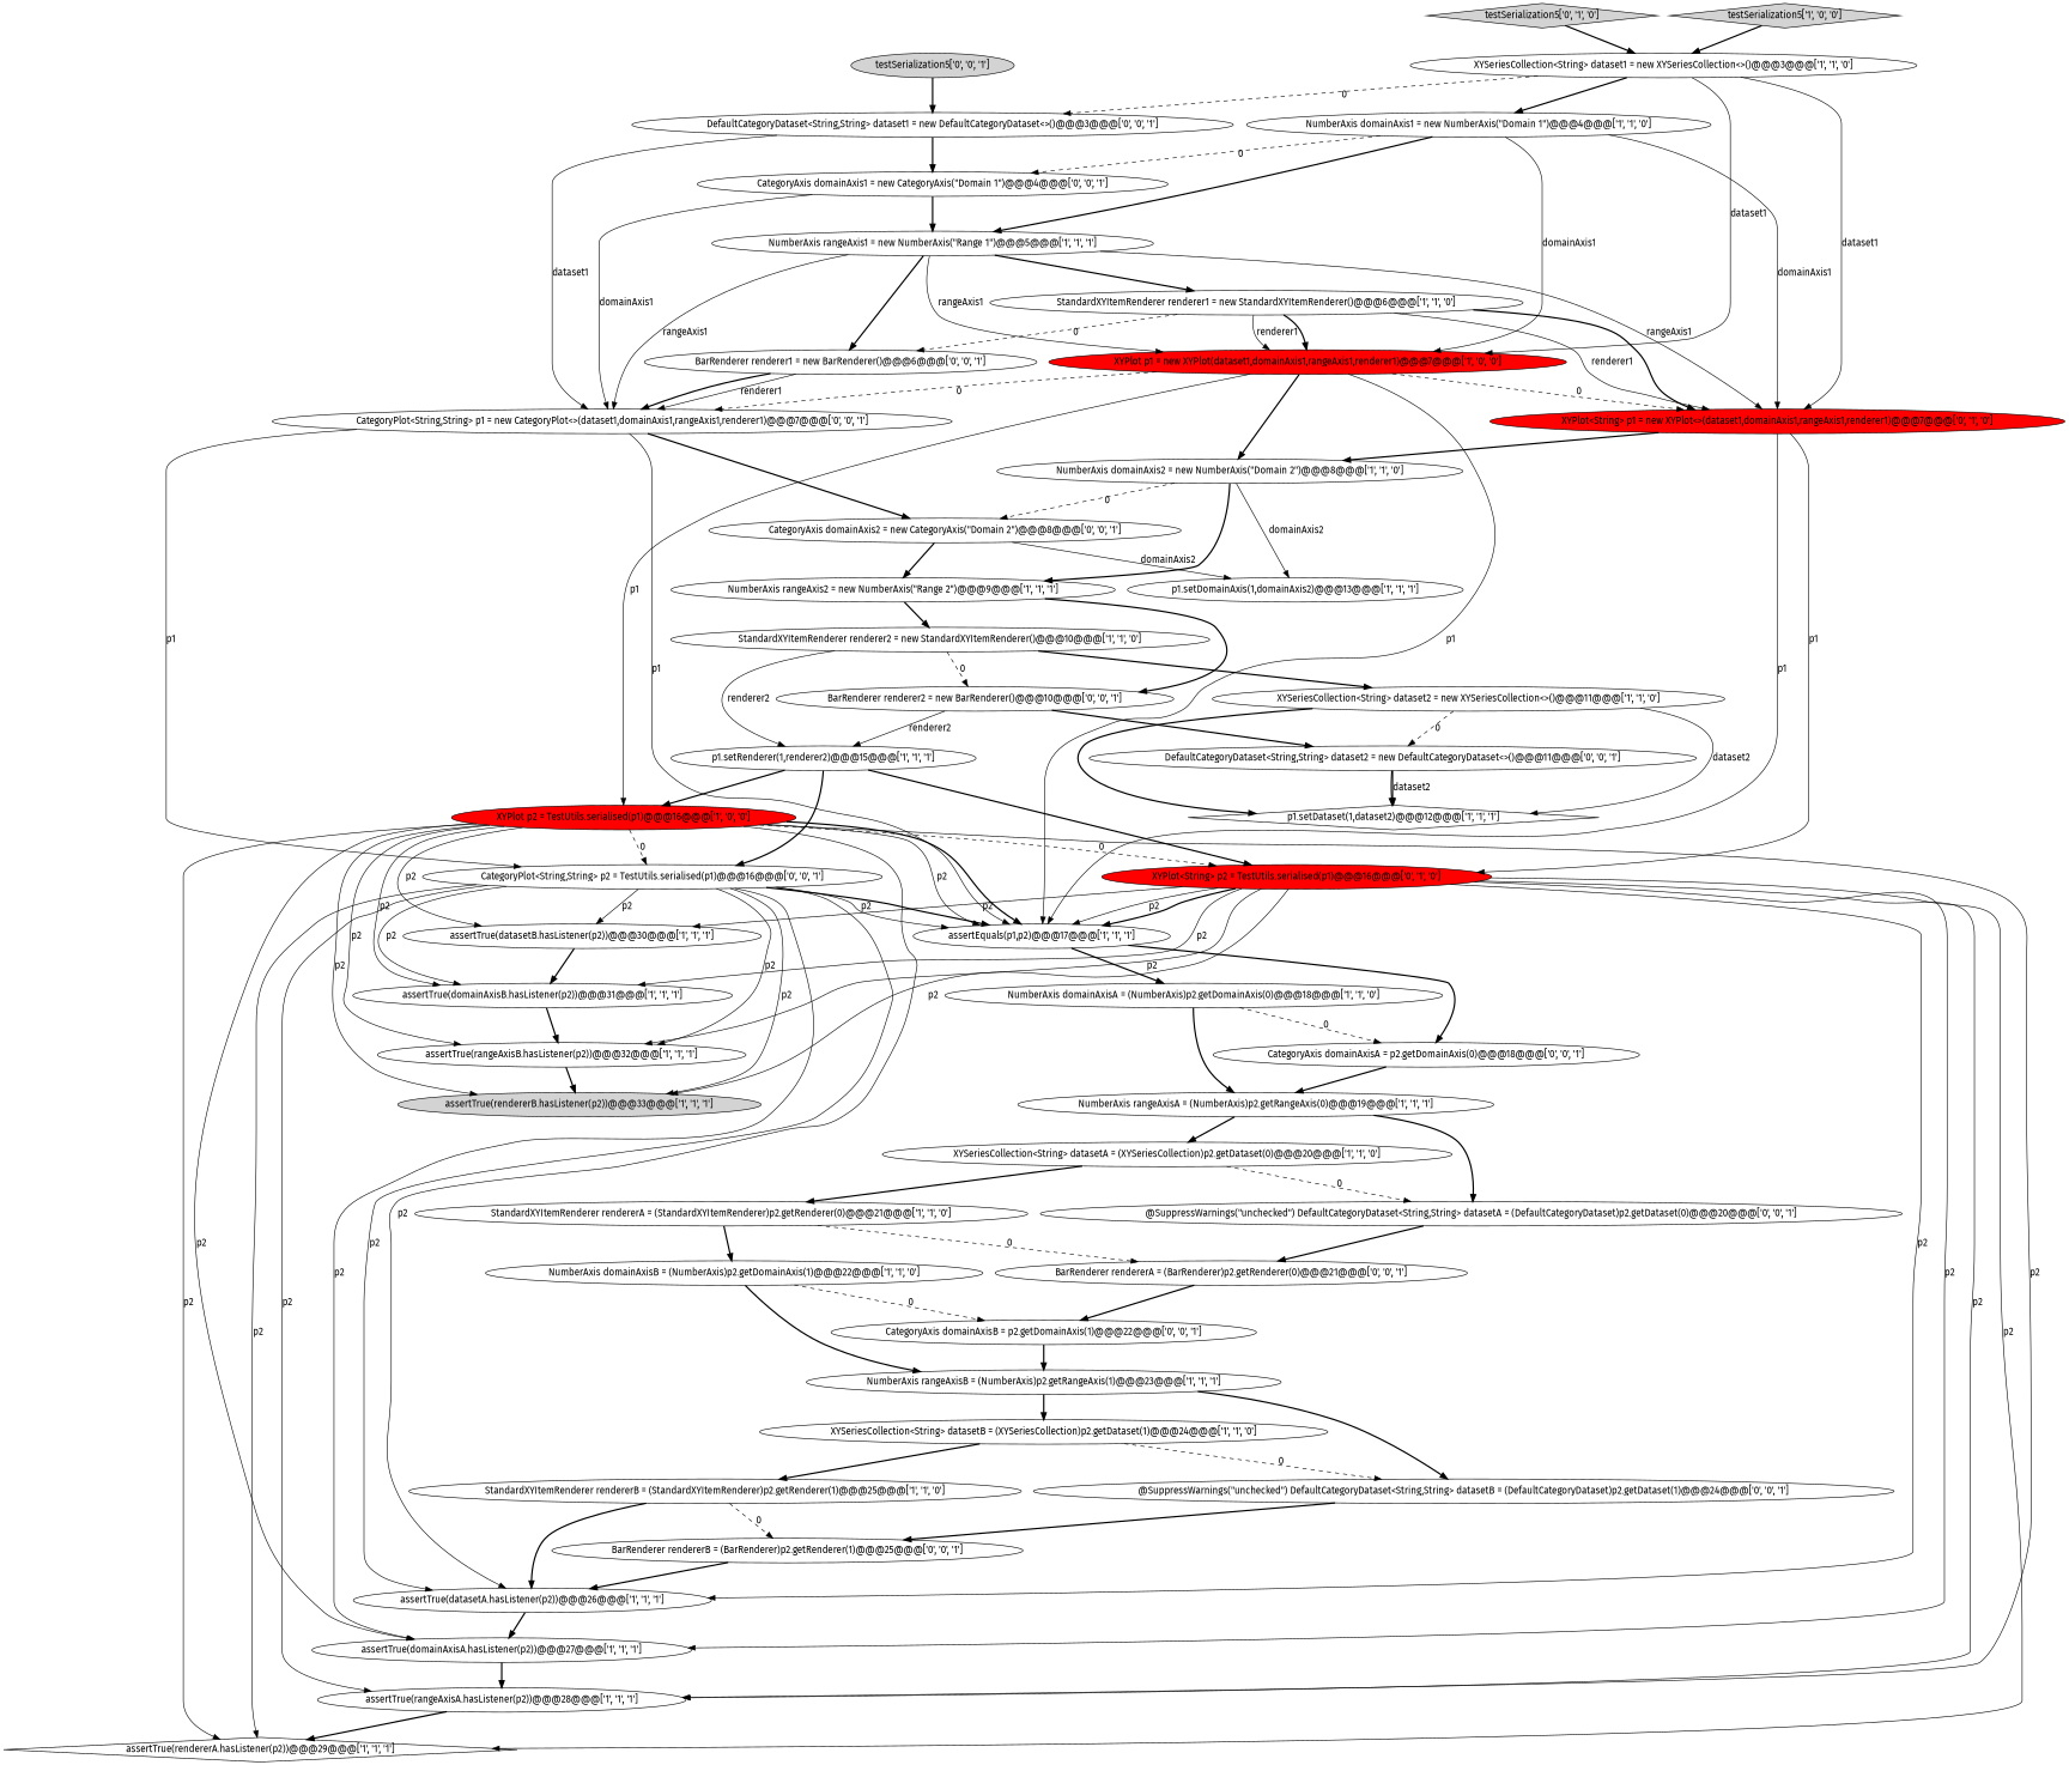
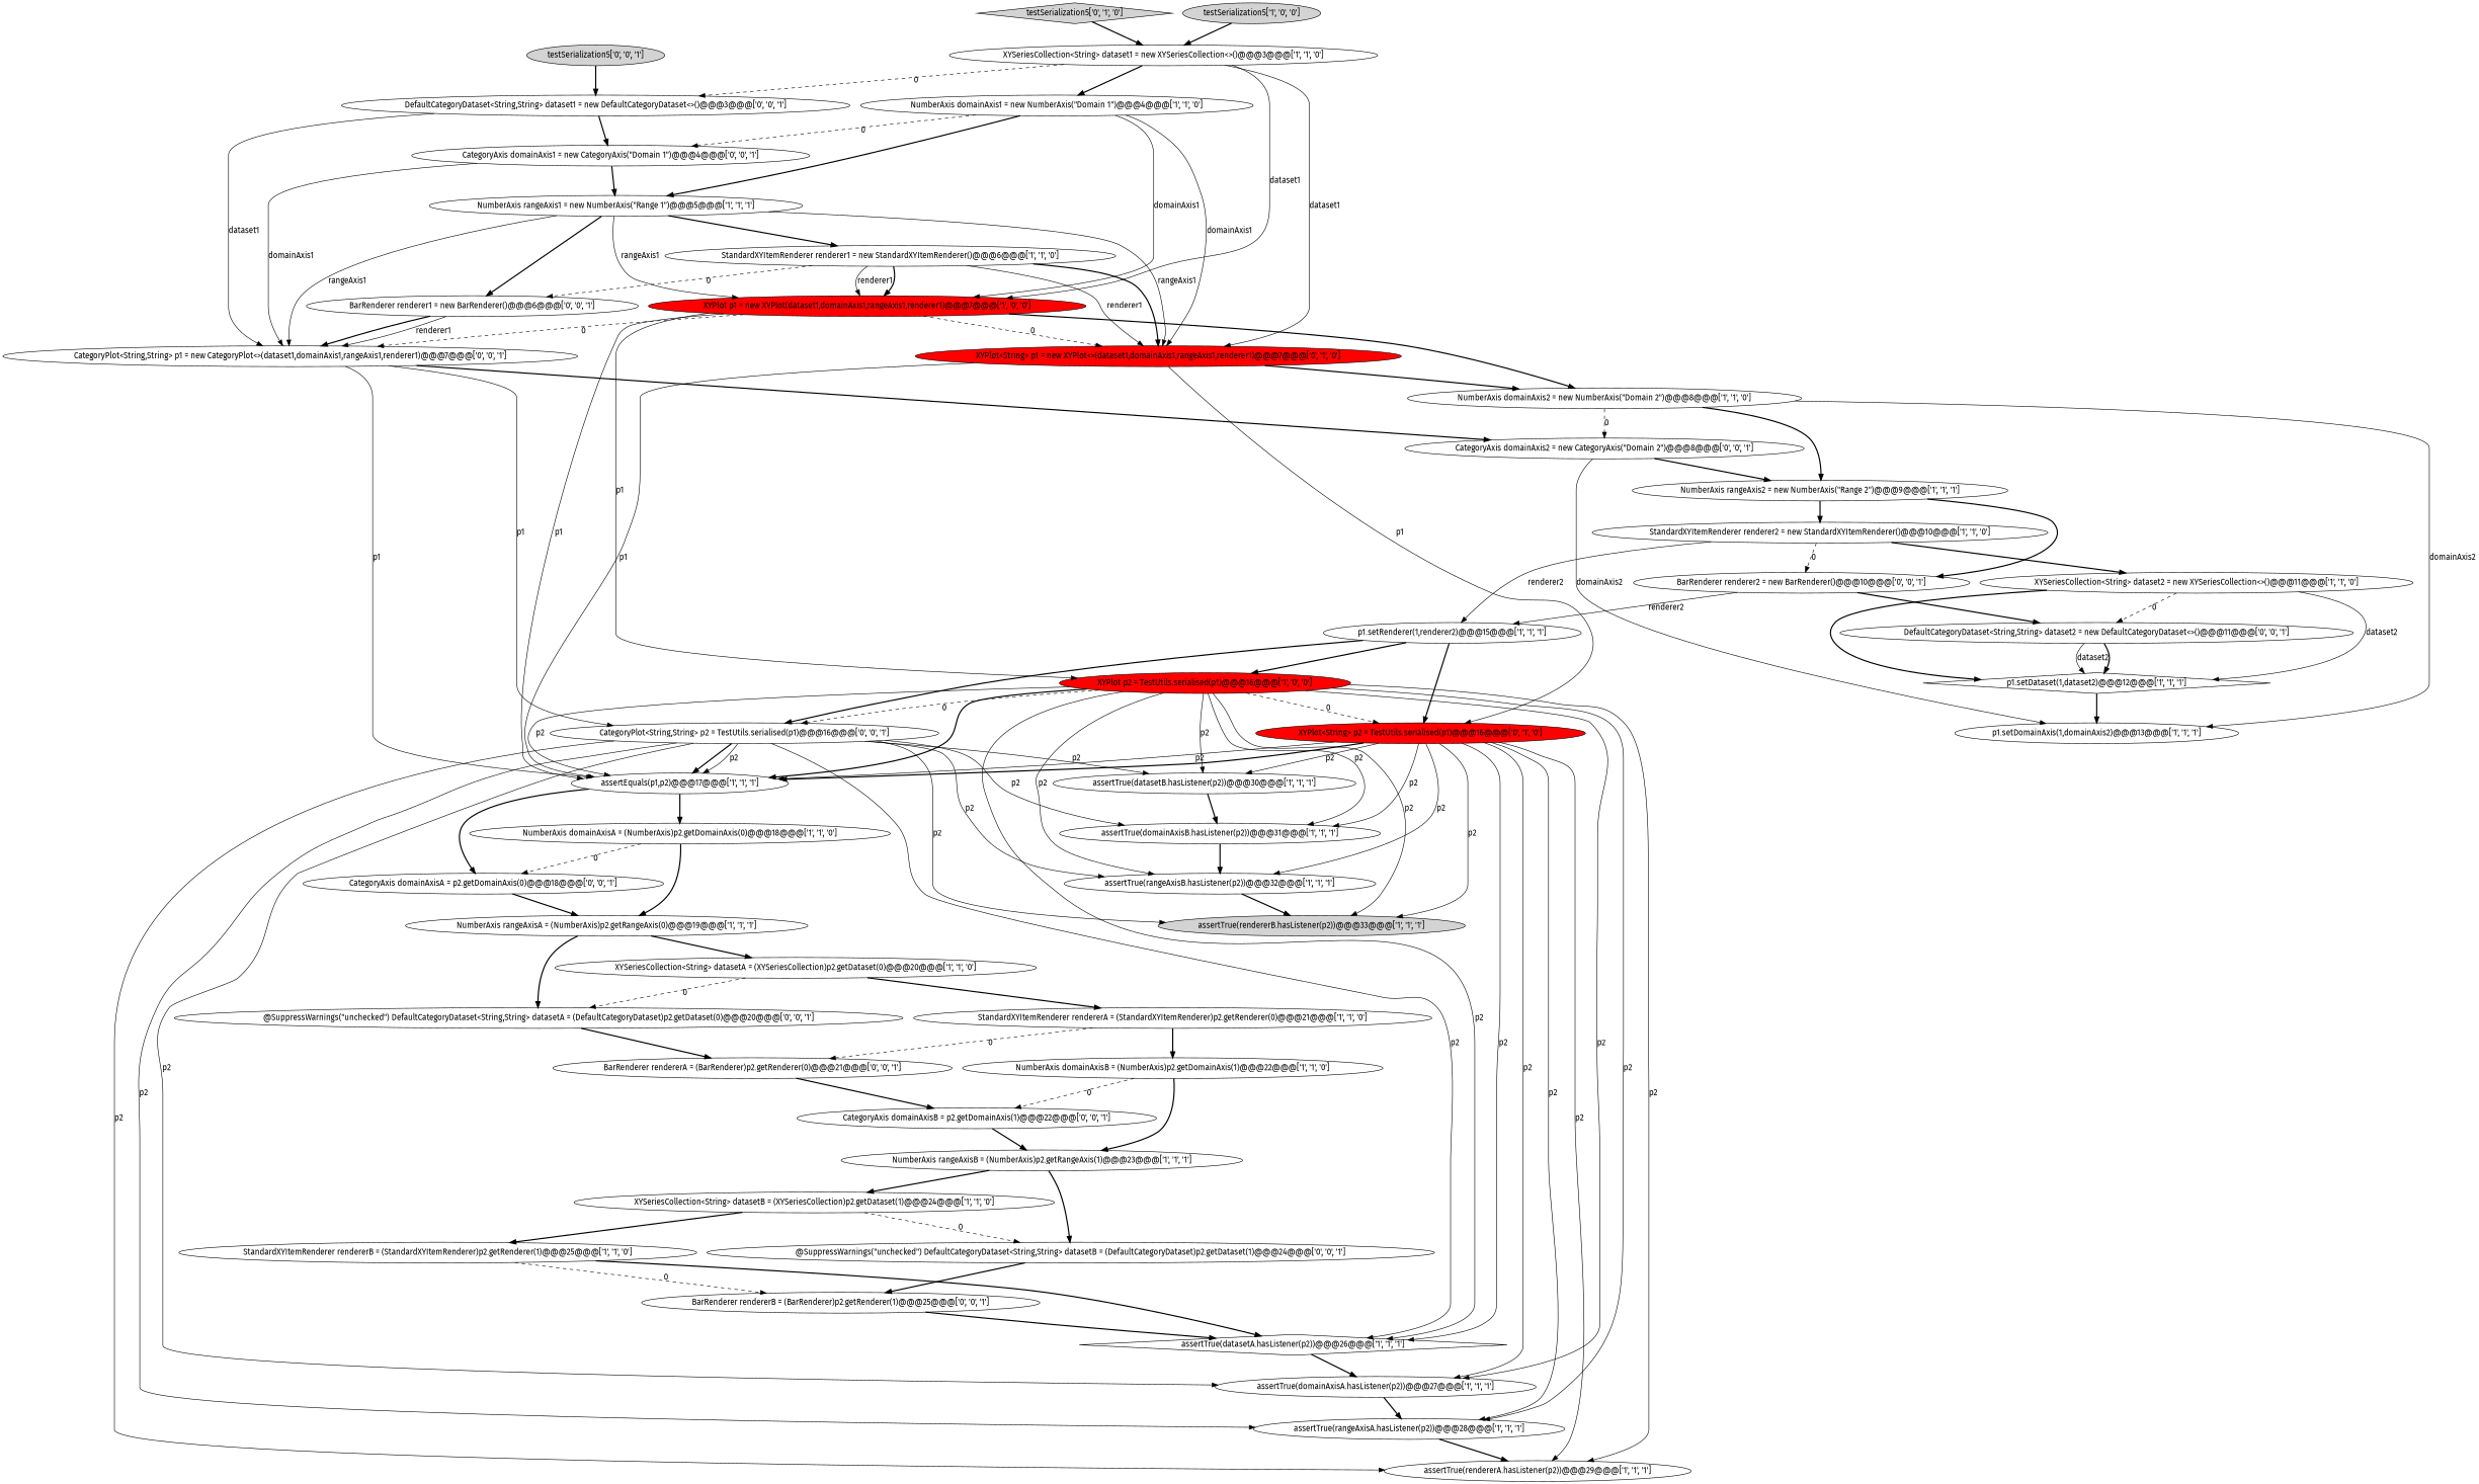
  digraph {
    fontname="Fira Sans"
    node [fillcolor=white fontname="Fira Sans" shape=ellipse style=filled]
    edge [fontname="Fira Sans" style=bold]
    n1 [label="NumberAxis rangeAxis2 = new NumberAxis(\"Range 2\")@@@9@@@['1', '1', '1']"]
    n2 [label="BarRenderer renderer2 = new BarRenderer()@@@10@@@['0', '0', '1']"]
    n3 [label="StandardXYItemRenderer renderer2 = new StandardXYItemRenderer()@@@10@@@['1', '1', '0']"]
    n4 [label="p1.setRenderer(1,renderer2)@@@15@@@['1', '1', '1']"]
    n5 [label="DefaultCategoryDataset<String,String> dataset2 = new DefaultCategoryDataset<>()@@@11@@@['0', '0', '1']"]
    n6 [label="XYSeriesCollection<String> dataset2 = new XYSeriesCollection<>()@@@11@@@['1', '1', '0']"]
    n7 [label="assertTrue(rangeAxisB.hasListener(p2))@@@32@@@['1', '1', '1']"]
    n8 [fillcolor=lightgray label="assertTrue(rendererB.hasListener(p2))@@@33@@@['1', '1', '1']"]
    n9 [label="BarRenderer rendererB = (BarRenderer)p2.getRenderer(1)@@@25@@@['0', '0', '1']"]
-   n10 [label="assertTrue(datasetA.hasListener(p2))@@@26@@@['1', '1', '1']"]
+   n10 [label="assertTrue(datasetA.hasListener(p2))@@@26@@@['1', '1', '1']" shape=diamond]
    n11 [label="assertTrue(domainAxisA.hasListener(p2))@@@27@@@['1', '1', '1']"]
    n12 [label="CategoryPlot<String,String> p2 = TestUtils.serialised(p1)@@@16@@@['0', '0', '1']"]
    n13 [fillcolor=red label="XYPlot<String> p2 = TestUtils.serialised(p1)@@@16@@@['0', '1', '0']"]
    n14 [fillcolor=red label="XYPlot p2 = TestUtils.serialised(p1)@@@16@@@['1', '0', '0']"]
    n15 [label="NumberAxis rangeAxis1 = new NumberAxis(\"Range 1\")@@@5@@@['1', '1', '1']"]
    n16 [fillcolor=red label="XYPlot<String> p1 = new XYPlot<>(dataset1,domainAxis1,rangeAxis1,renderer1)@@@7@@@['0', '1', '0']"]
    n17 [label="BarRenderer renderer1 = new BarRenderer()@@@6@@@['0', '0', '1']"]
    n18 [label="StandardXYItemRenderer renderer1 = new StandardXYItemRenderer()@@@6@@@['1', '1', '0']"]
    n19 [fillcolor=red label="XYPlot p1 = new XYPlot(dataset1,domainAxis1,rangeAxis1,renderer1)@@@7@@@['1', '0', '0']"]
    n20 [label="CategoryPlot<String,String> p1 = new CategoryPlot<>(dataset1,domainAxis1,rangeAxis1,renderer1)@@@7@@@['0', '0', '1']"]
    n21 [label="assertEquals(p1,p2)@@@17@@@['1', '1', '1']"]
    n22 [label="NumberAxis domainAxis2 = new NumberAxis(\"Domain 2\")@@@8@@@['1', '1', '0']"]
    n23 [label="CategoryAxis domainAxis2 = new CategoryAxis(\"Domain 2\")@@@8@@@['0', '0', '1']"]
    n24 [label="assertTrue(rangeAxisA.hasListener(p2))@@@28@@@['1', '1', '1']"]
-   n25 [label="assertTrue(rendererA.hasListener(p2))@@@29@@@['1', '1', '1']" shape=diamond]
+   n25 [label="assertTrue(rendererA.hasListener(p2))@@@29@@@['1', '1', '1']"]
    n26 [label="@SuppressWarnings(\"unchecked\") DefaultCategoryDataset<String,String> datasetB = (DefaultCategoryDataset)p2.getDataset(1)@@@24@@@['0', '0', '1']"]
    n27 [label="CategoryAxis domainAxis1 = new CategoryAxis(\"Domain 1\")@@@4@@@['0', '0', '1']"]
    n28 [label="p1.setDomainAxis(1,domainAxis2)@@@13@@@['1', '1', '1']"]
    n29 [label="NumberAxis domainAxis1 = new NumberAxis(\"Domain 1\")@@@4@@@['1', '1', '0']"]
    n30 [label="p1.setDataset(1,dataset2)@@@12@@@['1', '1', '1']" shape=diamond]
    n31 [label="assertTrue(datasetB.hasListener(p2))@@@30@@@['1', '1', '1']"]
    n32 [label="assertTrue(domainAxisB.hasListener(p2))@@@31@@@['1', '1', '1']"]
    n33 [label="NumberAxis domainAxisA = (NumberAxis)p2.getDomainAxis(0)@@@18@@@['1', '1', '0']"]
    n34 [label="CategoryAxis domainAxisA = p2.getDomainAxis(0)@@@18@@@['0', '0', '1']"]
    n35 [label="CategoryAxis domainAxisB = p2.getDomainAxis(1)@@@22@@@['0', '0', '1']"]
    n36 [label="NumberAxis rangeAxisB = (NumberAxis)p2.getRangeAxis(1)@@@23@@@['1', '1', '1']"]
    n37 [label="XYSeriesCollection<String> datasetB = (XYSeriesCollection)p2.getDataset(1)@@@24@@@['1', '1', '0']"]
    n38 [label="XYSeriesCollection<String> datasetA = (XYSeriesCollection)p2.getDataset(0)@@@20@@@['1', '1', '0']"]
    n39 [label="@SuppressWarnings(\"unchecked\") DefaultCategoryDataset<String,String> datasetA = (DefaultCategoryDataset)p2.getDataset(0)@@@20@@@['0', '0', '1']"]
    n40 [label="StandardXYItemRenderer rendererA = (StandardXYItemRenderer)p2.getRenderer(0)@@@21@@@['1', '1', '0']"]
    n41 [label="BarRenderer rendererA = (BarRenderer)p2.getRenderer(0)@@@21@@@['0', '0', '1']"]
    n42 [label="NumberAxis domainAxisB = (NumberAxis)p2.getDomainAxis(1)@@@22@@@['1', '1', '0']"]
    n43 [label="StandardXYItemRenderer rendererB = (StandardXYItemRenderer)p2.getRenderer(1)@@@25@@@['1', '1', '0']"]
    n44 [label="NumberAxis rangeAxisA = (NumberAxis)p2.getRangeAxis(0)@@@19@@@['1', '1', '1']"]
    n45 [label="DefaultCategoryDataset<String,String> dataset1 = new DefaultCategoryDataset<>()@@@3@@@['0', '0', '1']"]
    n46 [fillcolor=lightgray label="testSerialization5['0', '0', '1']"]
    n47 [fillcolor=lightgray label="testSerialization5['0', '1', '0']" shape=diamond]
    n48 [label="XYSeriesCollection<String> dataset1 = new XYSeriesCollection<>()@@@3@@@['1', '1', '0']"]
-   n49 [fillcolor=lightgray label="testSerialization5['1', '0', '0']" shape=diamond]
+   n49 [fillcolor=lightgray label="testSerialization5['1', '0', '0']"]
    n1 -> n2
    n1 -> n3
    n2 -> n4 [label=renderer2 style=solid]
    n2 -> n5
    n3 -> n2 [label=0 style=dashed]
    n3 -> n4 [label=renderer2 style=solid]
    n3 -> n6
    n4 -> n12
    n4 -> n13
    n4 -> n14
    n5 -> n30 [label=dataset2 style=solid]
    n5 -> n30
    n6 -> n5 [label=0 style=dashed]
    n6 -> n30
    n6 -> n30 [label=dataset2 style=solid]
    n7 -> n8
    n9 -> n10
    n10 -> n11
    n11 -> n24
    n12 -> n7 [label=p2 style=solid]
    n12 -> n8 [label=p2 style=solid]
    n12 -> n10 [label=p2 style=solid]
    n12 -> n11 [label=p2 style=solid]
    n12 -> n21
    n12 -> n21 [label=p2 style=solid]
    n12 -> n24 [label=p2 style=solid]
    n12 -> n25 [label=p2 style=solid]
    n12 -> n31 [label=p2 style=solid]
    n12 -> n32 [label=p2 style=solid]
    n13 -> n7 [label=p2 style=solid]
    n13 -> n8 [label=p2 style=solid]
    n13 -> n10 [label=p2 style=solid]
    n13 -> n11 [label=p2 style=solid]
    n13 -> n21 [label=p2 style=solid]
    n13 -> n21
    n13 -> n24 [label=p2 style=solid]
    n13 -> n25 [label=p2 style=solid]
    n13 -> n31 [label=p2 style=solid]
    n13 -> n32 [label=p2 style=solid]
    n14 -> n7 [label=p2 style=solid]
    n14 -> n8 [label=p2 style=solid]
    n14 -> n10 [label=p2 style=solid]
    n14 -> n11 [label=p2 style=solid]
    n14 -> n12 [label=0 style=dashed]
    n14 -> n13 [label=0 style=dashed]
    n14 -> n21 [label=p2 style=solid]
    n14 -> n21
    n14 -> n24 [label=p2 style=solid]
    n14 -> n25 [label=p2 style=solid]
    n14 -> n31 [label=p2 style=solid]
    n14 -> n32 [label=p2 style=solid]
    n15 -> n16 [label=rangeAxis1 style=solid]
    n15 -> n17
    n15 -> n18
    n15 -> n19 [label=rangeAxis1 style=solid]
    n15 -> n20 [label=rangeAxis1 style=solid]
    n16 -> n13 [label=p1 style=solid]
    n16 -> n21 [label=p1 style=solid]
    n16 -> n22
    n17 -> n20 [label=renderer1 style=solid]
    n17 -> n20
    n18 -> n16
    n18 -> n16 [label=renderer1 style=solid]
    n18 -> n17 [label=0 style=dashed]
    n18 -> n19 [label=renderer1 style=solid]
    n18 -> n19
    n19 -> n14 [label=p1 style=solid]
    n19 -> n16 [label=0 style=dashed]
    n19 -> n20 [label=0 style=dashed]
    n19 -> n21 [label=p1 style=solid]
    n19 -> n22
    n20 -> n12 [label=p1 style=solid]
    n20 -> n21 [label=p1 style=solid]
    n20 -> n23
    n21 -> n33
    n21 -> n34
    n22 -> n1
    n22 -> n23 [label=0 style=dashed]
    n22 -> n28 [label=domainAxis2 style=solid]
    n23 -> n1
    n23 -> n28 [label=domainAxis2 style=solid]
    n24 -> n25
    n26 -> n9
    n27 -> n15
    n27 -> n20 [label=domainAxis1 style=solid]
    n29 -> n15
    n29 -> n16 [label=domainAxis1 style=solid]
    n29 -> n19 [label=domainAxis1 style=solid]
    n29 -> n27 [label=0 style=dashed]
+   n30 -> n28
    n31 -> n32
    n32 -> n7
    n33 -> n34 [label=0 style=dashed]
    n33 -> n44
    n34 -> n44
    n35 -> n36
    n36 -> n26
    n36 -> n37
    n37 -> n26 [label=0 style=dashed]
    n37 -> n43
    n38 -> n39 [label=0 style=dashed]
    n38 -> n40
    n39 -> n41
    n40 -> n41 [label=0 style=dashed]
    n40 -> n42
    n41 -> n35
    n42 -> n35 [label=0 style=dashed]
    n42 -> n36
    n43 -> n9 [label=0 style=dashed]
    n43 -> n10
    n44 -> n38
    n44 -> n39
    n45 -> n20 [label=dataset1 style=solid]
    n45 -> n27
    n46 -> n45
    n47 -> n48
    n48 -> n16 [label=dataset1 style=solid]
    n48 -> n19 [label=dataset1 style=solid]
    n48 -> n29
    n48 -> n45 [label=0 style=dashed]
    n49 -> n48
  }
